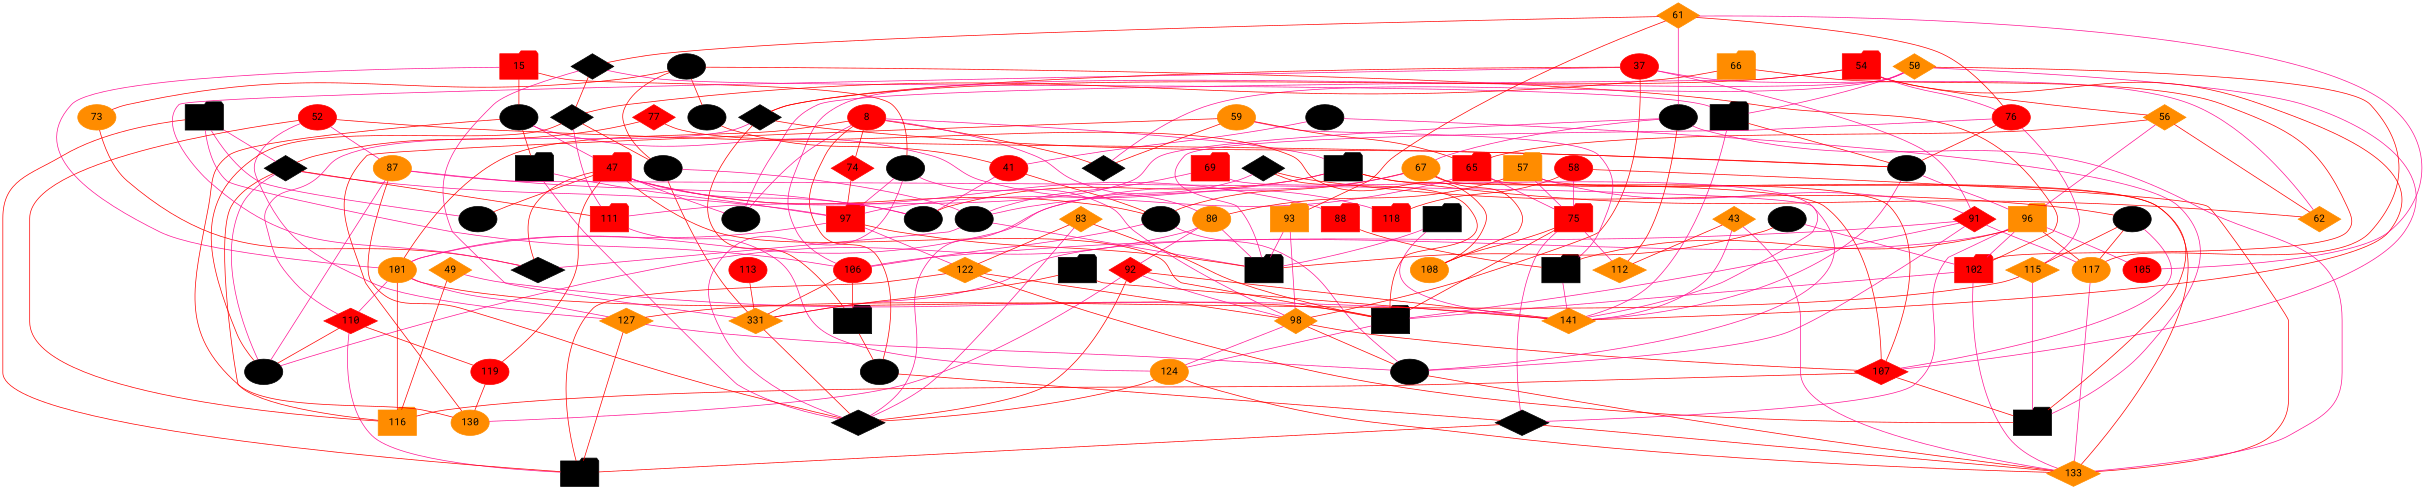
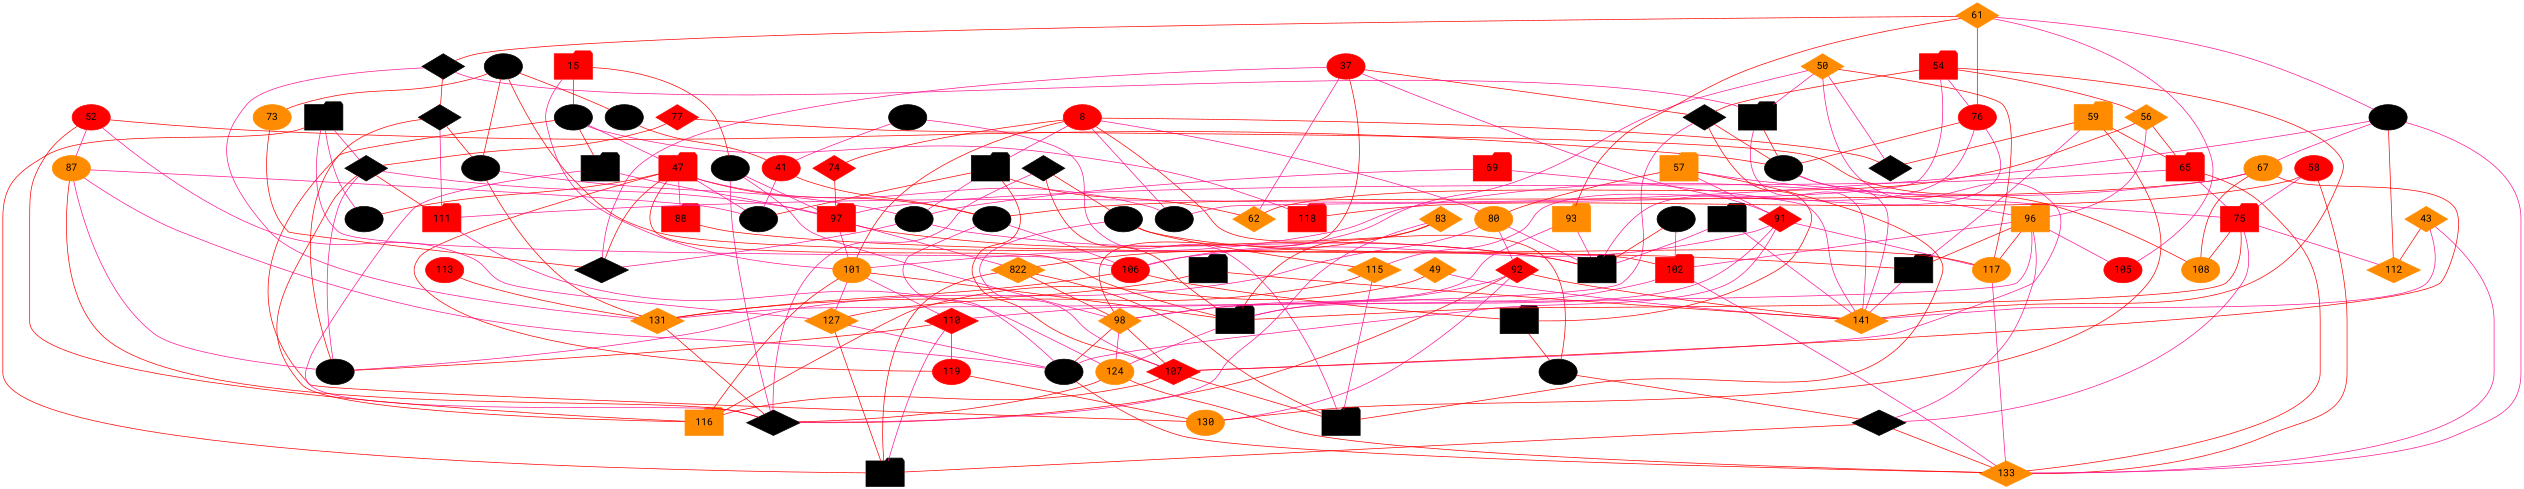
  graph {
    fontname="Roboto Mono"
    node [color=black fontname="Roboto Mono" shape=ellipse style=filled]
    edge [color=red fontname="Roboto Mono"]
    41 [color=red]
    4
    134 [shape=folder]
    82
    135
    7
    31
    73 [color=darkorange]
    85
    102 [color=red shape=folder super="+71"]
    109 [shape=diamond]
    104
-   131 [color=darkorange shape=diamond super="+36" label=331]
+   131 [color=darkorange shape=diamond super="+36"]
    133 [color=darkorange shape=diamond super="+33+95"]
    114 [shape=folder super="+103"]
    51 [shape=folder super="+45"]
    62 [color=darkorange shape=diamond]
    107 [color=red shape=diamond super="+2+6+23"]
    8 [color=red]
    63 [shape=diamond]
    74 [color=red shape=diamond]
    80 [color=darkorange]
    101 [color=darkorange super="+46"]
    126
    139
    97 [color=red shape=folder super="+10"]
    121 [shape=folder super="+5+29"]
    137 [super="+21"]
    92 [color=red shape=diamond]
    116 [color=darkorange shape=folder]
    127 [color=darkorange shape=diamond]
    110 [color=red shape=diamond super="+9"]
    129 [shape=diamond]
    15 [color=red shape=folder super="+3"]
    18
    40
    20 [shape=folder]
    47 [color=red shape=folder]
    118 [color=red shape=folder]
    130 [color=darkorange super="+12"]
    132 [shape=diamond super="+72"]
    98 [color=darkorange shape=diamond super="+70"]
    125
    88 [color=red shape=folder]
    119 [color=red]
-   122 [color=darkorange shape=diamond super="+42"]
+   122 [color=darkorange shape=diamond super="+42" label=822]
    30 [shape=folder]
    90 [shape=diamond]
    106 [color=red super="+99"]
    136 [shape=folder]
    111 [color=red shape=folder]
    123 [shape=folder]
    37 [color=red super="+17"]
    79 [shape=diamond]
    91 [color=red shape=diamond super="+32"]
    94 [super="+28+24"]
    117 [color=darkorange super="+35"]
    128 [super="+22+48"]
    124 [color=darkorange super="+38"]
    96 [color=darkorange shape=folder super="+25+19"]
    140 [shape=folder super="+100"]
    105 [color=red]
    43 [color=darkorange shape=diamond]
    112 [color=darkorange shape=diamond]
    141 [color=darkorange shape=diamond super="+86"]
    44 [shape=folder]
    49 [color=darkorange shape=diamond]
    50 [color=darkorange shape=diamond super="+11"]
    89 [shape=folder]
    52 [color=red]
    87 [color=darkorange]
    54 [color=red shape=folder super="+39"]
    56 [color=darkorange shape=diamond]
    76 [color=red]
    65 [color=red shape=folder]
    115 [color=darkorange shape=diamond super="+26"]
    55 [shape=diamond]
    81
    75 [color=red shape=folder super="+53"]
    108 [color=darkorange]
    57 [color=darkorange shape=folder]
    58 [color=red]
-   59 [color=darkorange super="+34"]
+   59 [color=darkorange shape=folder super="+34"]
    61 [color=darkorange shape=diamond]
    64
    68 [shape=diamond]
    93 [color=darkorange shape=folder]
    67 [color=darkorange super="+13"]
    78 [shape=diamond super="+14"]
-   66 [color=darkorange shape=folder]
    69 [color=red shape=folder]
    77 [color=red shape=diamond]
    83 [color=darkorange shape=diamond]
    84
    113 [color=red]
    120 [shape=folder]
    41 -- 82
    41 -- 135 [color=deeppink]
    4 -- 41 [color=deeppink]
    4 -- 134 [color=deeppink]
    82 -- 106 [color=deeppink weight=2]
    82 -- 128 [color=deeppink]
    7 -- 31
    7 -- 73
    7 -- 85
    7 -- 102
    31 -- 41
    73 -- 109
    85 -- 104 [color=deeppink]
    85 -- 131
    102 -- 133 [color=deeppink]
    102 -- 114 [color=deeppink weight=2]
    104 -- 109 [color=deeppink]
    104 -- 121 [color=deeppink]
    131 -- 132
    114 -- 124 [color=deeppink]
    51 -- 135
    51 -- 104 [color=deeppink]
    51 -- 62
    51 -- 107
    107 -- 134
    107 -- 116
    8 -- 51 [color=deeppink]
    8 -- 63
    8 -- 74
    8 -- 80 [color=deeppink]
    8 -- 101 [weight=2]
    8 -- 126
    8 -- 139 [color=deeppink]
    74 -- 97
    80 -- 121 [color=deeppink]
    80 -- 137 [color=deeppink]
    80 -- 92 [color=deeppink]
    101 -- 114
    101 -- 116
    101 -- 127 [color=deeppink]
    101 -- 110 [color=deeppink]
    126 -- 129
    97 -- 101 [color=deeppink]
    97 -- 121
    97 -- 122 [color=deeppink]
    92 -- 130 [color=deeppink]
    92 -- 132
    92 -- 98 [color=deeppink]
    92 -- 141
    127 -- 136
    127 -- 128 [color=deeppink]
    110 -- 137
    110 -- 119
    110 -- 136 [color=deeppink]
    129 -- 133
    129 -- 136
    15 -- 101 [color=deeppink]
    15 -- 18 [weight=2]
    15 -- 40 [weight=2]
    18 -- 20
    18 -- 47 [color=deeppink]
    18 -- 118 [color=deeppink]
    18 -- 130
    40 -- 97 [color=deeppink]
    40 -- 132 [color=deeppink]
    40 -- 98 [color=deeppink]
    20 -- 97 [color=deeppink]
    20 -- 132 [color=deeppink]
    47 -- 82
    47 -- 135 [color=deeppink]
    47 -- 109
    47 -- 114
    47 -- 139 [color=deeppink]
    47 -- 125
    47 -- 88 [color=deeppink]
    47 -- 119
    98 -- 107
    98 -- 128 [weight=2]
    98 -- 124 [color=deeppink]
    88 -- 140
    119 -- 130
    122 -- 134
    122 -- 98
    122 -- 136
    30 -- 125 [color=deeppink]
    30 -- 90 [color=deeppink]
    30 -- 106 [color=deeppink]
    30 -- 136
    90 -- 97 [color=deeppink]
    90 -- 137 [color=deeppink weight=2]
    90 -- 116
    90 -- 111
    106 -- 131
    106 -- 123
    111 -- 124 [color=deeppink]
    123 -- 126
    37 -- 109 [color=deeppink]
    37 -- 62 [color=deeppink]
    37 -- 98
    37 -- 79
    37 -- 91 [color=deeppink]
    79 -- 110 [color=deeppink]
    79 -- 123
    79 -- 94
    91 -- 114 [color=deeppink]
    91 -- 106 [color=deeppink]
    91 -- 117 [color=deeppink]
    91 -- 128 [color=deeppink weight=2]
    94 -- 96 [color=deeppink weight=2]
    94 -- 141 [color=deeppink]
    117 -- 133 [color=deeppink weight=2]
    128 -- 133
    124 -- 133
    124 -- 132
    96 -- 102 [color=deeppink]
    96 -- 131 [color=deeppink]
    96 -- 129 [color=deeppink]
    96 -- 117 [weight=2]
    96 -- 140
    96 -- 105 [color=deeppink]
    140 -- 141 [color=deeppink weight=2]
    43 -- 133 [color=deeppink]
    43 -- 112
    43 -- 141 [color=deeppink]
    44 -- 121 [color=deeppink]
    44 -- 141 [color=deeppink]
    49 -- 116
    49 -- 141 [color=deeppink]
    50 -- 107 [color=deeppink]
    50 -- 63 [color=deeppink]
    50 -- 106 [color=deeppink]
    50 -- 117
    50 -- 89 [color=deeppink]
    89 -- 94
    89 -- 141 [color=deeppink weight=2]
    52 -- 116
    52 -- 127 [color=deeppink]
    52 -- 94
    52 -- 87 [color=deeppink]
    87 -- 135 [color=deeppink]
    87 -- 137 [color=deeppink]
    87 -- 132
    87 -- 128 [color=deeppink]
    54 -- 139 [color=deeppink]
    54 -- 79
    54 -- 141
    54 -- 56
    54 -- 76 [color=deeppink]
    56 -- 62
    56 -- 96 [color=deeppink]
    56 -- 65
    76 -- 121 [color=deeppink]
    76 -- 94 [weight=2]
    76 -- 115 [color=deeppink]
    65 -- 133
    65 -- 97 [color=deeppink]
    65 -- 75 [color=deeppink]
    115 -- 134 [color=deeppink weight=2]
    115 -- 127
    55 -- 114
    55 -- 132 [color=deeppink]
    55 -- 81
    81 -- 107 [color=deeppink]
    81 -- 117
    81 -- 115
    75 -- 114
    75 -- 129 [color=deeppink]
    75 -- 112 [color=deeppink]
    75 -- 108
    57 -- 134
    57 -- 80
    57 -- 91 [color=deeppink]
    57 -- 75 [color=deeppink weight=2]
    58 -- 133
    58 -- 118
    58 -- 75 [color=deeppink weight=2]
    59 -- 63
    59 -- 130
    59 -- 140 [color=deeppink]
    59 -- 65
    61 -- 105 [color=deeppink]
    61 -- 76
    61 -- 64 [color=deeppink]
    61 -- 68
    61 -- 93
    64 -- 133 [color=deeppink]
    64 -- 111 [color=deeppink]
    64 -- 112
    64 -- 67 [color=deeppink]
    68 -- 131 [color=deeppink]
    68 -- 89 [color=deeppink]
    68 -- 78
    93 -- 121 [color=deeppink]
    93 -- 98 [color=deeppink]
    67 -- 82
    67 -- 107
    67 -- 101 [color=deeppink]
    67 -- 108
    78 -- 85
    78 -- 137
    78 -- 111 [color=deeppink]
-   66 -- 102
-   66 -- 78
    69 -- 104 [color=deeppink]
    69 -- 141 [color=deeppink]
    77 -- 90
    77 -- 108
    83 -- 114
    83 -- 132 [color=deeppink]
    83 -- 122
    84 -- 102 [color=deeppink]
    84 -- 121
    113 -- 131
    120 -- 131
    120 -- 141 [weight=2]
  }
